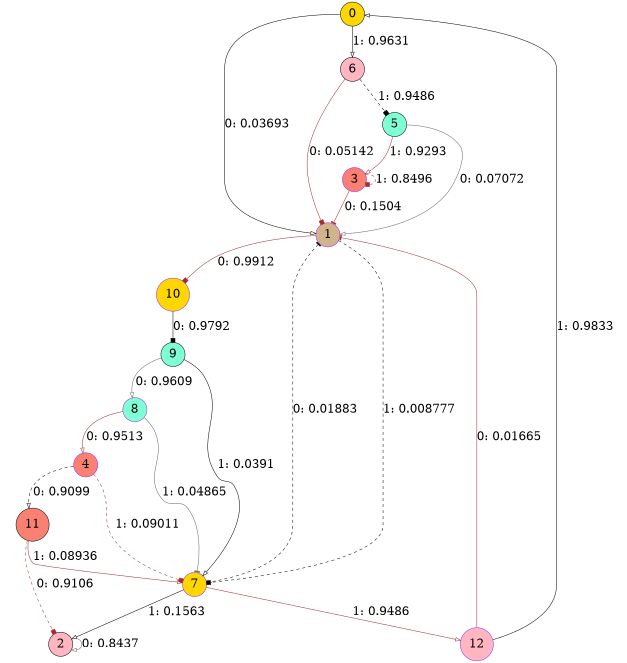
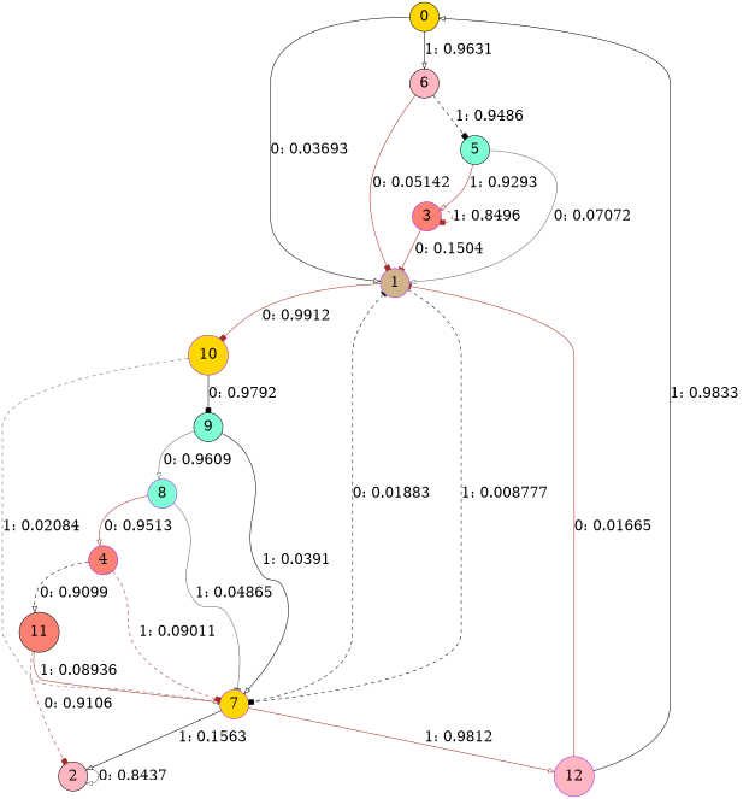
  digraph {
    node [color=purple fillcolor=gold fontsize=24 shape=circle style=filled]
    edge [arrowhead=onormal color=brown fontsize=24 style=solid]
    0 [color=black]
    1 [fillcolor=tan]
    6 [color=black fillcolor=lightpink]
    10
    7
    5 [color=black fillcolor=aquamarine]
    9 [color=black fillcolor=aquamarine]
    12 [fillcolor=lightpink]
    2 [color=black fillcolor=lightpink]
    3 [fillcolor=salmon]
    8 [fillcolor=aquamarine]
    4 [fillcolor=salmon]
    11 [color=black fillcolor=salmon]
    0 -> 1 [color=black label="0: 0.03693  "]
    0 -> 6 [color=black label="1: 0.9631   "]
    1 -> 10 [arrowhead=box label="0: 0.9912   "]
    1 -> 7 [arrowhead=box color=black label="1: 0.008777  " style=dashed]
    6 -> 1 [arrowhead=box label="0: 0.05142  "]
    6 -> 5 [arrowhead=box color=black label="1: 0.9486   " style=dashed]
+   10 -> 7 [arrowhead=tee color=gray40 label="1: 0.02084  " style=dashed]
    10 -> 9 [arrowhead=box color=black label="0: 0.9792   "]
    7 -> 1 [arrowhead=tee color=black label="0: 0.01883  " style=dashed]
-   7 -> 12 [label="1: 0.9486   "]
+   7 -> 12 [label="1: 0.9812   "]
    7 -> 2 [color=black label="1: 0.1563   "]
    5 -> 1 [color=gray40 label="0: 0.07072  "]
    5 -> 3 [label="1: 0.9293   "]
    9 -> 7 [color=black label="1: 0.0391   "]
    9 -> 8 [color=gray40 label="0: 0.9609   "]
    12 -> 0 [color=black label="1: 0.9833   "]
    12 -> 1 [arrowhead=tee label="0: 0.01665  "]
    2 -> 2 [color=gray40 label="0: 0.8437   "]
    3 -> 1 [arrowhead=tee label="0: 0.1504   "]
    3 -> 3 [arrowhead=box label="1: 0.8496   " style=dashed]
    8 -> 7 [arrowhead=tee color=gray40 label="1: 0.04865  "]
    8 -> 4 [label="0: 0.9513   "]
    4 -> 7 [arrowhead=box label="1: 0.09011  " style=dashed]
    4 -> 11 [color=black label="0: 0.9099   " style=dashed]
    11 -> 7 [label="1: 0.08936  "]
    11 -> 2 [arrowhead=box label="0: 0.9106   " style=dashed]
  }
